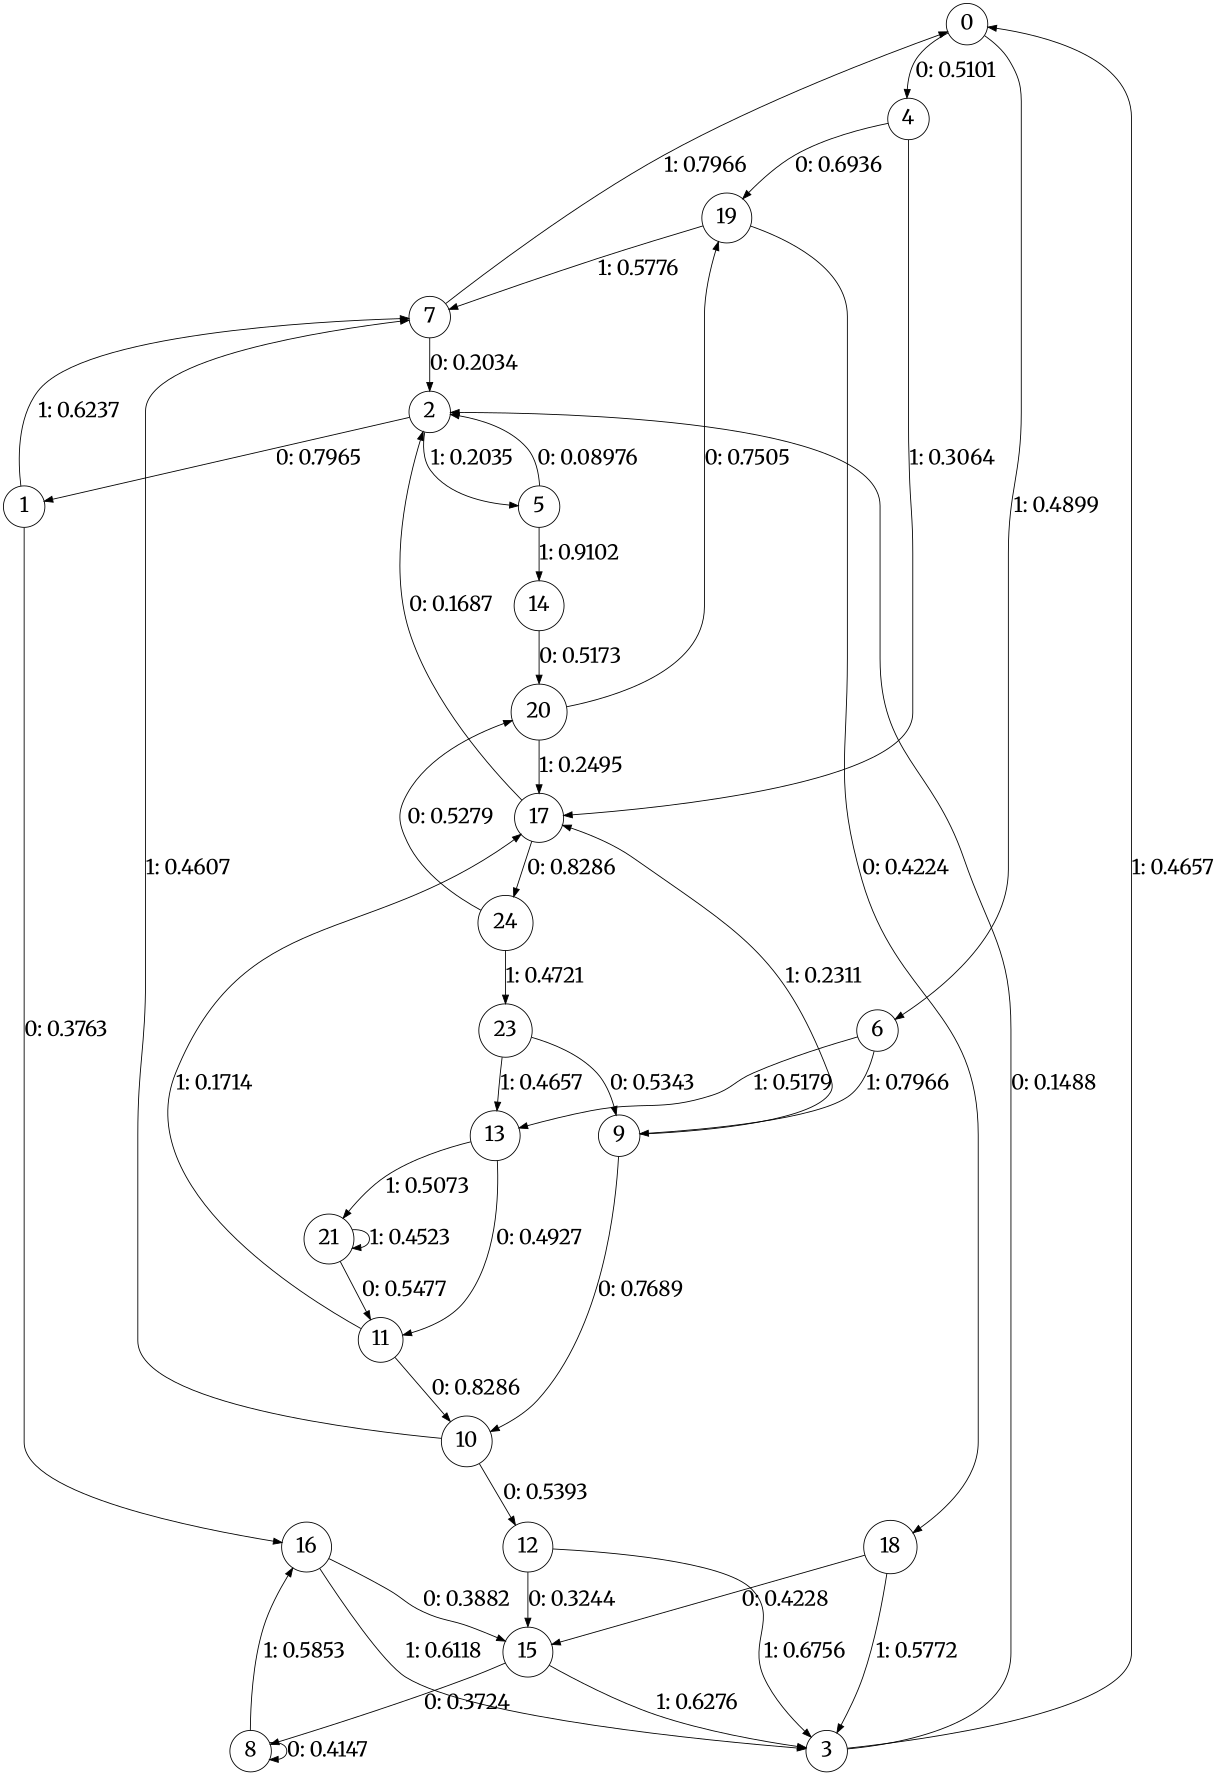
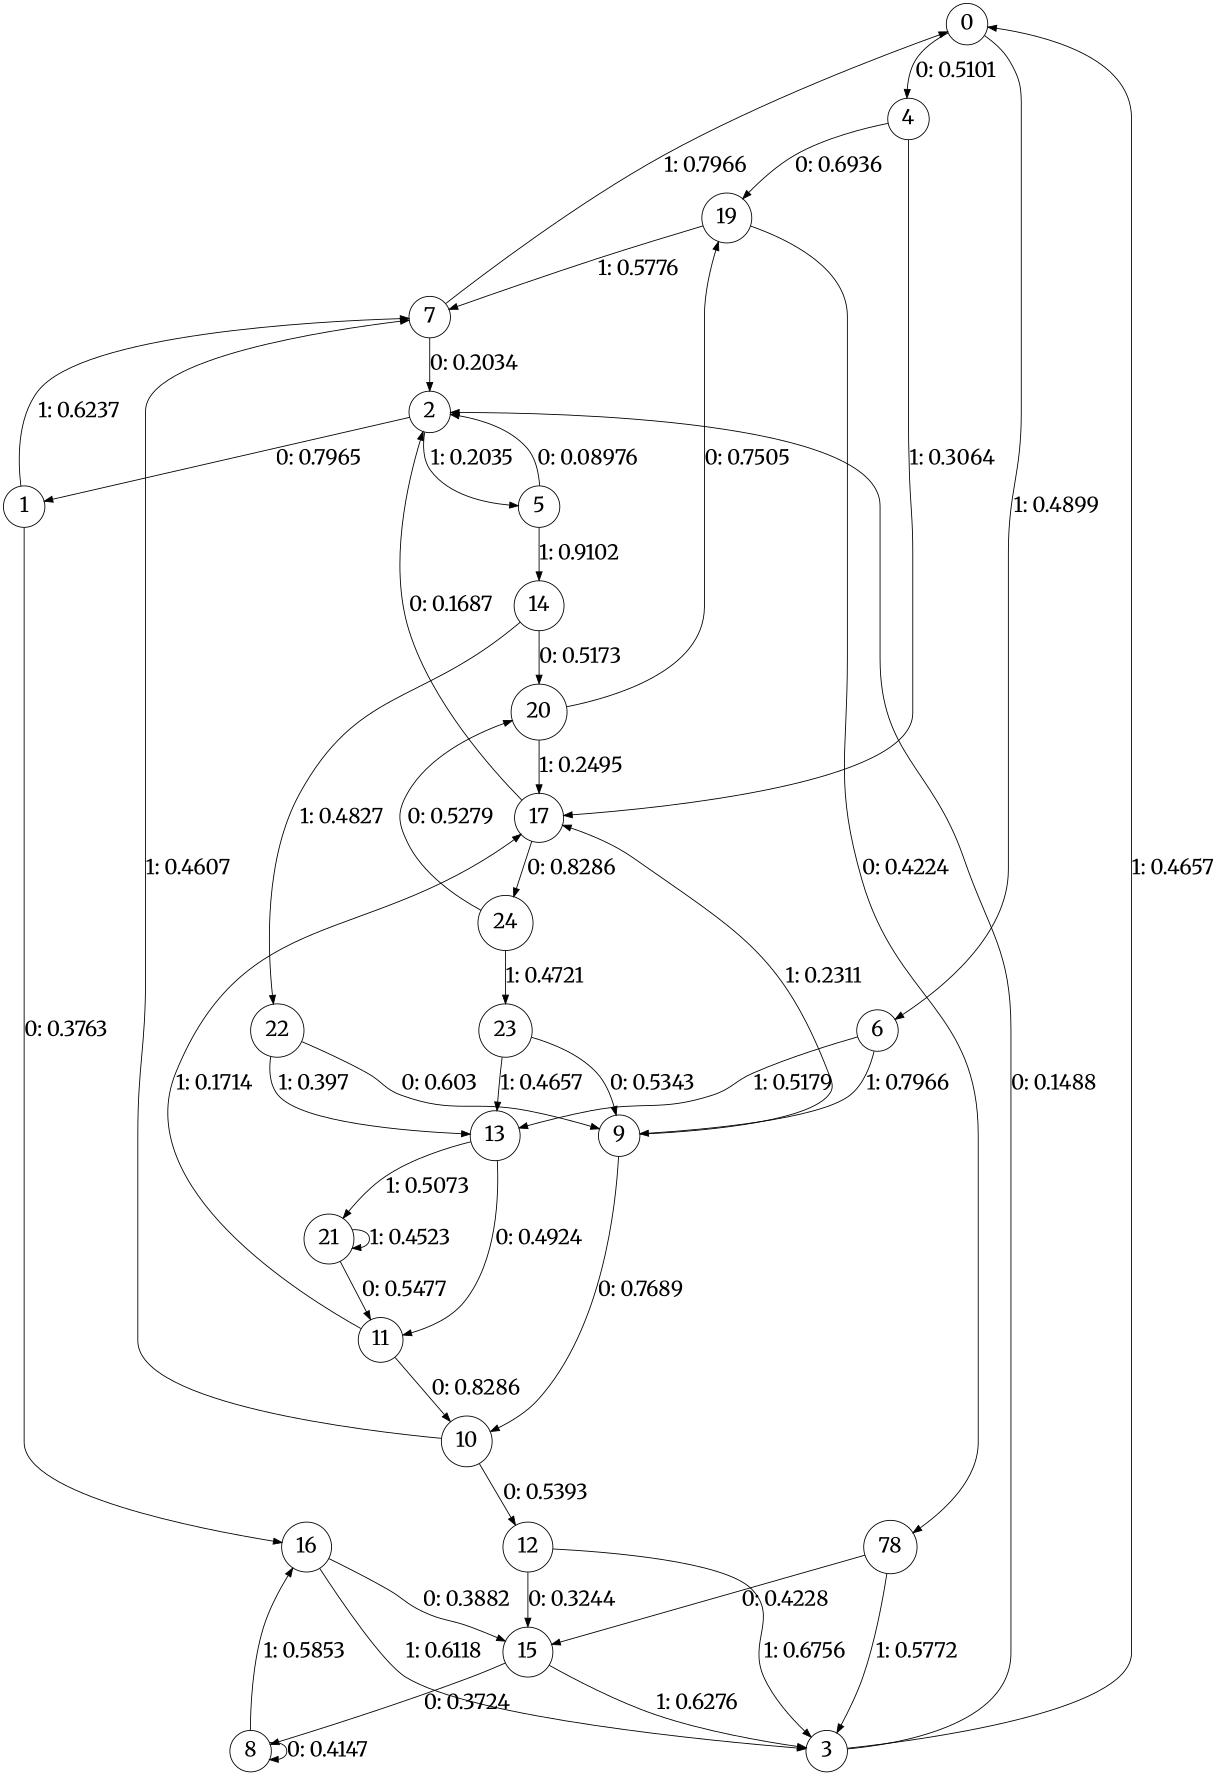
  digraph {
    fontname=Merriweather
    node [fontname=Merriweather fontsize=24 shape=circle]
    edge [fontname=Merriweather fontsize=24]
    0
    4
    6
    19
    17
    9
    13
    7
-   18
+   18 [label=78]
    2
    24
    10
    11
    21
    1
    16
    3
    15
    8
    5
    14
    20
+   22
    23
    12
    0 -> 4 [label="0: 0.5101   "]
    0 -> 6 [label="1: 0.4899   "]
    4 -> 19 [label="0: 0.6936   "]
    4 -> 17 [label="1: 0.3064   "]
    6 -> 9 [label="1: 0.7966   "]
    6 -> 13 [label="1: 0.5179   "]
    19 -> 7 [label="1: 0.5776   "]
    19 -> 18 [label="0: 0.4224   "]
    17 -> 2 [label="0: 0.1687   "]
    17 -> 24 [label="0: 0.8286   "]
    9 -> 17 [label="1: 0.2311   "]
    9 -> 10 [label="0: 0.7689   "]
-   13 -> 11 [label="0: 0.4927   "]
+   13 -> 11 [label="0: 0.4924   "]
    13 -> 21 [label="1: 0.5073   "]
    7 -> 0 [label="1: 0.7966   "]
    7 -> 2 [label="0: 0.2034   "]
    18 -> 3 [label="1: 0.5772   "]
    18 -> 15 [label="0: 0.4228   "]
    2 -> 1 [label="0: 0.7965   "]
    2 -> 5 [label="1: 0.2035   "]
    24 -> 20 [label="0: 0.5279   "]
    24 -> 23 [label="1: 0.4721   "]
    10 -> 7 [label="1: 0.4607   "]
    10 -> 12 [label="0: 0.5393   "]
    11 -> 17 [label="1: 0.1714   "]
    11 -> 10 [label="0: 0.8286   "]
    21 -> 11 [label="0: 0.5477   "]
    21 -> 21 [label="1: 0.4523   "]
    1 -> 7 [label="1: 0.6237   "]
    1 -> 16 [label="0: 0.3763   "]
    16 -> 3 [label="1: 0.6118   "]
    16 -> 15 [label="0: 0.3882   "]
    3 -> 0 [label="1: 0.4657   "]
    3 -> 2 [label="0: 0.1488   "]
    15 -> 3 [label="1: 0.6276   "]
    15 -> 8 [label="0: 0.3724   "]
    8 -> 16 [label="1: 0.5853   "]
    8 -> 8 [label="0: 0.4147   "]
    5 -> 2 [label="0: 0.08976  "]
    5 -> 14 [label="1: 0.9102   "]
    14 -> 20 [label="0: 0.5173   "]
+   14 -> 22 [label="1: 0.4827   "]
    20 -> 19 [label="0: 0.7505   "]
    20 -> 17 [label="1: 0.2495   "]
+   22 -> 9 [label="0: 0.603    "]
+   22 -> 13 [label="1: 0.397    "]
    23 -> 9 [label="0: 0.5343   "]
    23 -> 13 [label="1: 0.4657   "]
    12 -> 3 [label="1: 0.6756   "]
    12 -> 15 [label="0: 0.3244   "]
  }
